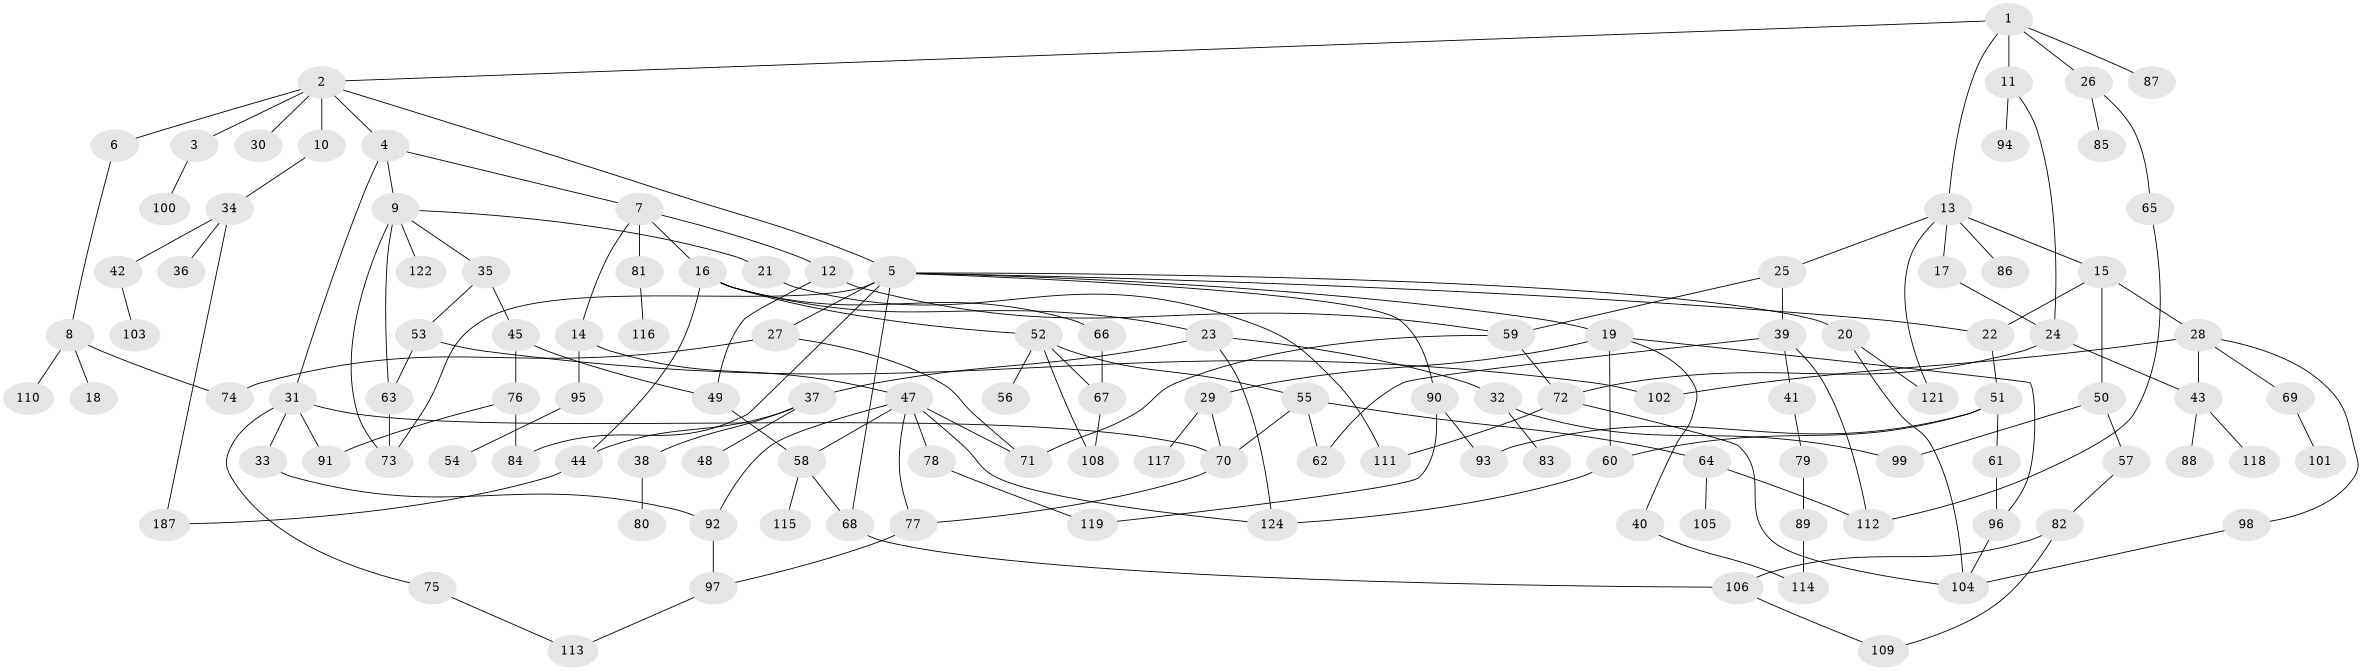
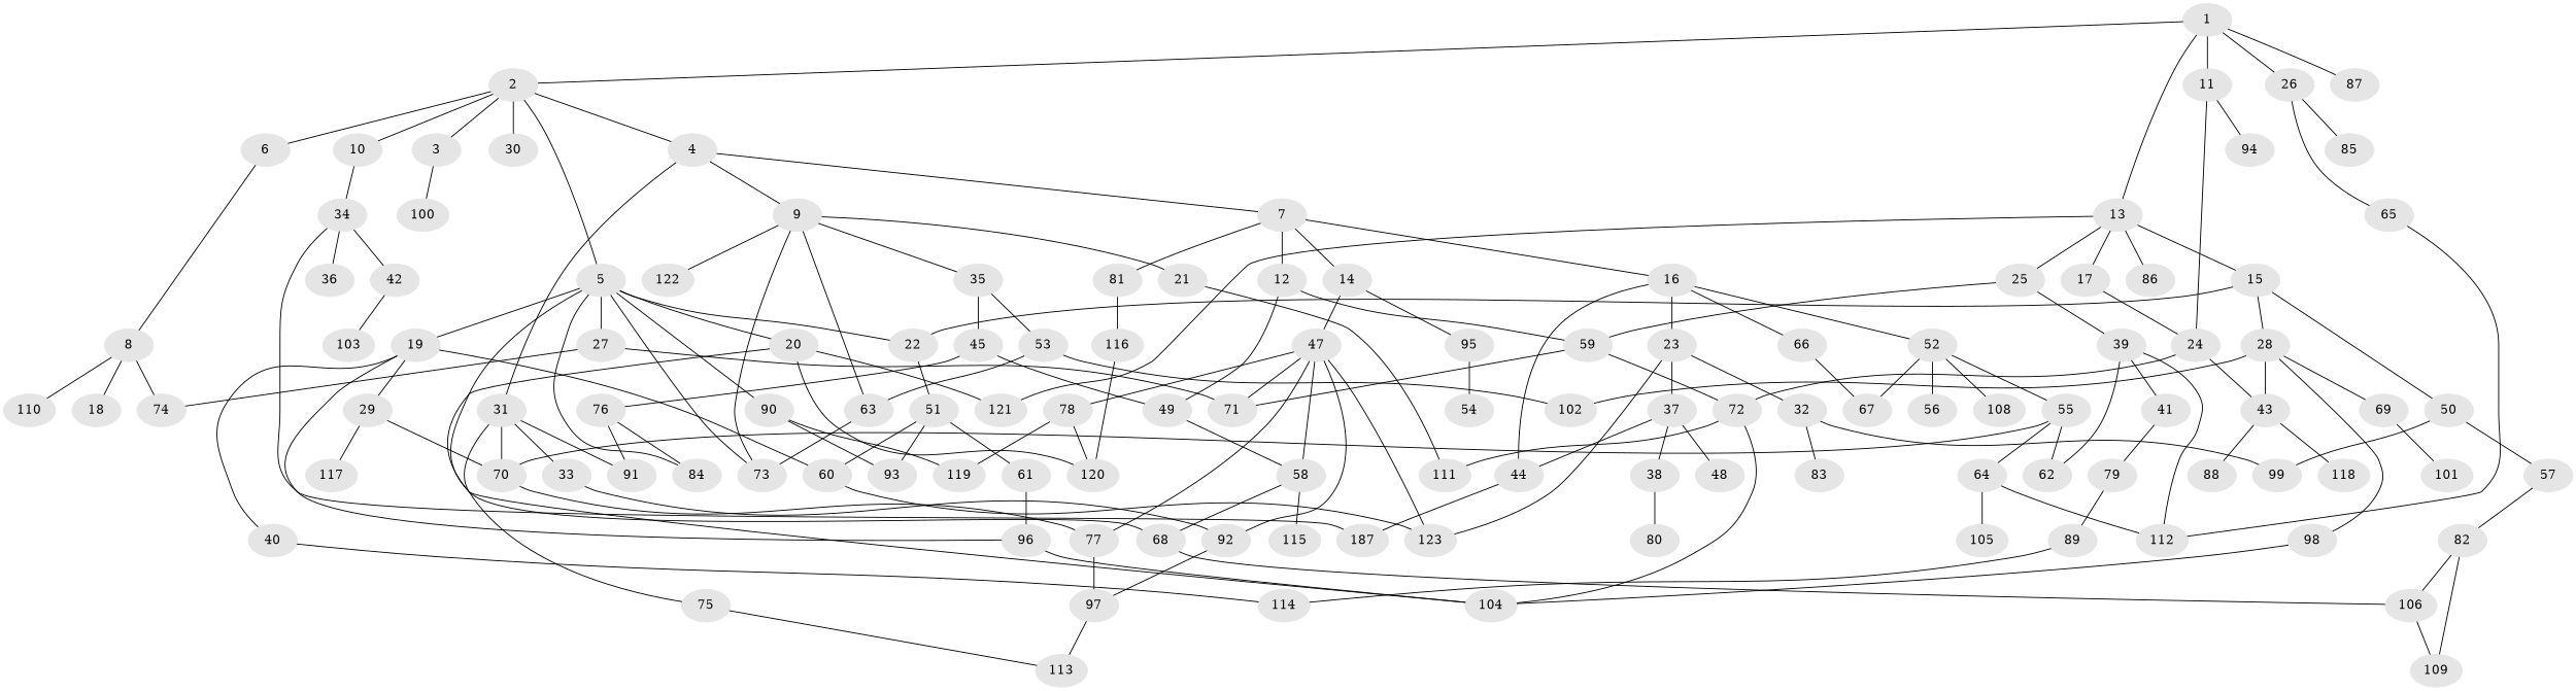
  graph {
    node [color=gray90 style=filled]
    1
    2
    11
    13
    26
    87
    3
    4
    5
    6
    10
    30
    24
    94
    15
    17
    25
    86
    121
    65
    85
    100
    7
    9
    31
    19
    20
    27
    68
    73
    84
    90
    22
    8
    34
    12
    14
    16
    81
    21
    35
    63
    122
    70
    33
    75
    91
    29
    40
    60
    96
    104
+   120
    74
    71
    106
    93
    119
    18
    110
    49
    59
    47
    95
    23
    44
    52
    66
    116
    111
    45
    53
    36
    42
    n75 [label=187]
    43
    72
    51
    58
    28
    50
    39
-   123 [label=124]
+   123
    92
    77
    78
    54
    69
    98
    102
    99
    57
    32
    37
    55
    56
    67
    108
    117
    114
    61
    83
    38
    48
    88
    118
    41
    62
    112
    101
    113
    97
    103
    76
    80
    79
    89
    115
    82
    64
    105
    109
    1 -- 2
    1 -- 11
    1 -- 13
    1 -- 26
    1 -- 87
    2 -- 3
    2 -- 4
    2 -- 5
    2 -- 6
    2 -- 10
    2 -- 30
    11 -- 24
    11 -- 94
    13 -- 15
    13 -- 17
    13 -- 25
    13 -- 86
    13 -- 121
    26 -- 65
    26 -- 85
    3 -- 100
    4 -- 7
    4 -- 9
    4 -- 31
    5 -- 19
    5 -- 20
    5 -- 27
    5 -- 68
    5 -- 73
    5 -- 84
    5 -- 90
    5 -- 22
    6 -- 8
    10 -- 34
    24 -- 43
    24 -- 72
    15 -- 22
    15 -- 28
    15 -- 50
    17 -- 24
    25 -- 59
    25 -- 39
    65 -- 112
    7 -- 12
    7 -- 14
    7 -- 16
    7 -- 81
    9 -- 73
    9 -- 21
    9 -- 35
    9 -- 63
    9 -- 122
    31 -- 70
    31 -- 33
    31 -- 75
    31 -- 91
    19 -- 29
    19 -- 40
    19 -- 60
    19 -- 96
    20 -- 121
    20 -- 104
+   20 -- 120
    27 -- 74
    27 -- 71
    68 -- 106
    90 -- 93
    90 -- 119
    22 -- 51
    8 -- 74
    8 -- 18
    8 -- 110
    34 -- 36
    34 -- 42
    34 -- n75
    12 -- 49
    12 -- 59
    14 -- 47
    14 -- 95
    16 -- 23
    16 -- 44
    16 -- 52
    16 -- 66
    81 -- 116
    21 -- 111
    35 -- 45
    35 -- 53
    63 -- 73
    70 -- 77
    33 -- 92
    75 -- 113
    29 -- 70
    29 -- 117
    40 -- 114
    60 -- 123
    96 -- 104
    106 -- 109
    49 -- 58
    59 -- 71
    59 -- 72
    47 -- 71
    47 -- 58
    47 -- 123
    47 -- 92
    47 -- 77
    47 -- 78
    95 -- 54
    23 -- 123
    23 -- 32
    23 -- 37
    44 -- n75
    52 -- 55
    52 -- 56
    52 -- 67
    52 -- 108
    66 -- 67
+   116 -- 120
    45 -- 49
    45 -- 76
    53 -- 63
    53 -- 102
    42 -- 103
    43 -- 88
    43 -- 118
    72 -- 104
    72 -- 111
    51 -- 60
    51 -- 93
    51 -- 61
    58 -- 68
    58 -- 115
    28 -- 43
    28 -- 69
    28 -- 98
    28 -- 102
    50 -- 99
    50 -- 57
    39 -- 41
    39 -- 62
    39 -- 112
    92 -- 97
    77 -- 97
+   78 -- 120
    78 -- 119
    69 -- 101
    98 -- 104
    57 -- 82
    32 -- 99
    32 -- 83
    37 -- 44
    37 -- 38
    37 -- 48
    55 -- 70
    55 -- 62
    55 -- 64
-   67 -- 108
    61 -- 96
    38 -- 80
    41 -- 79
    97 -- 113
    76 -- 84
    76 -- 91
    79 -- 89
    89 -- 114
    82 -- 106
    82 -- 109
    64 -- 112
    64 -- 105
  }
